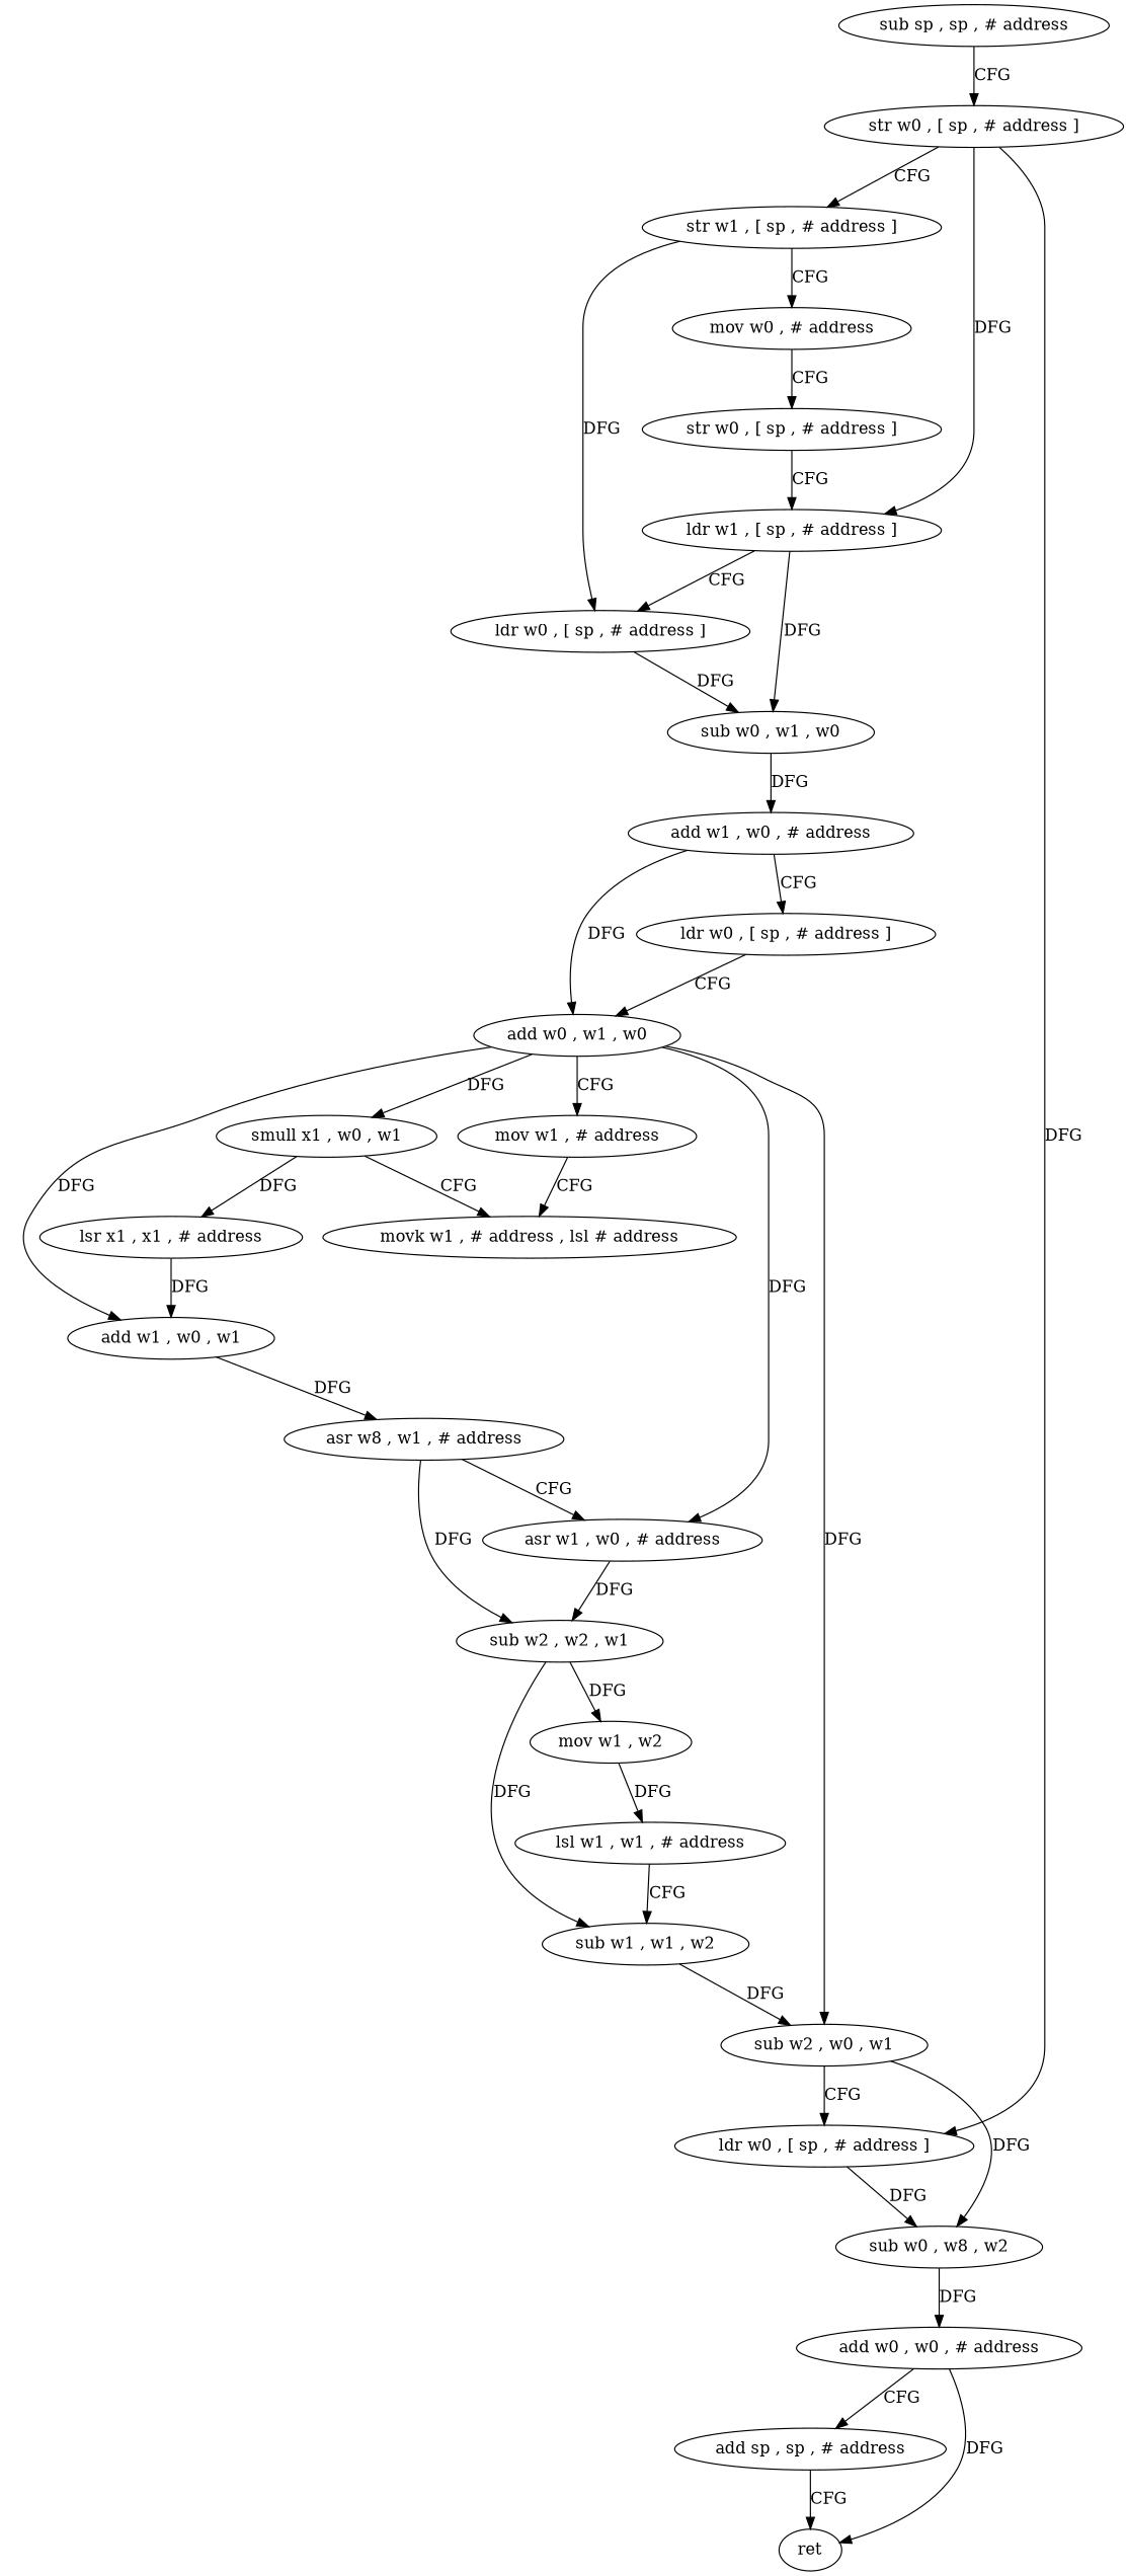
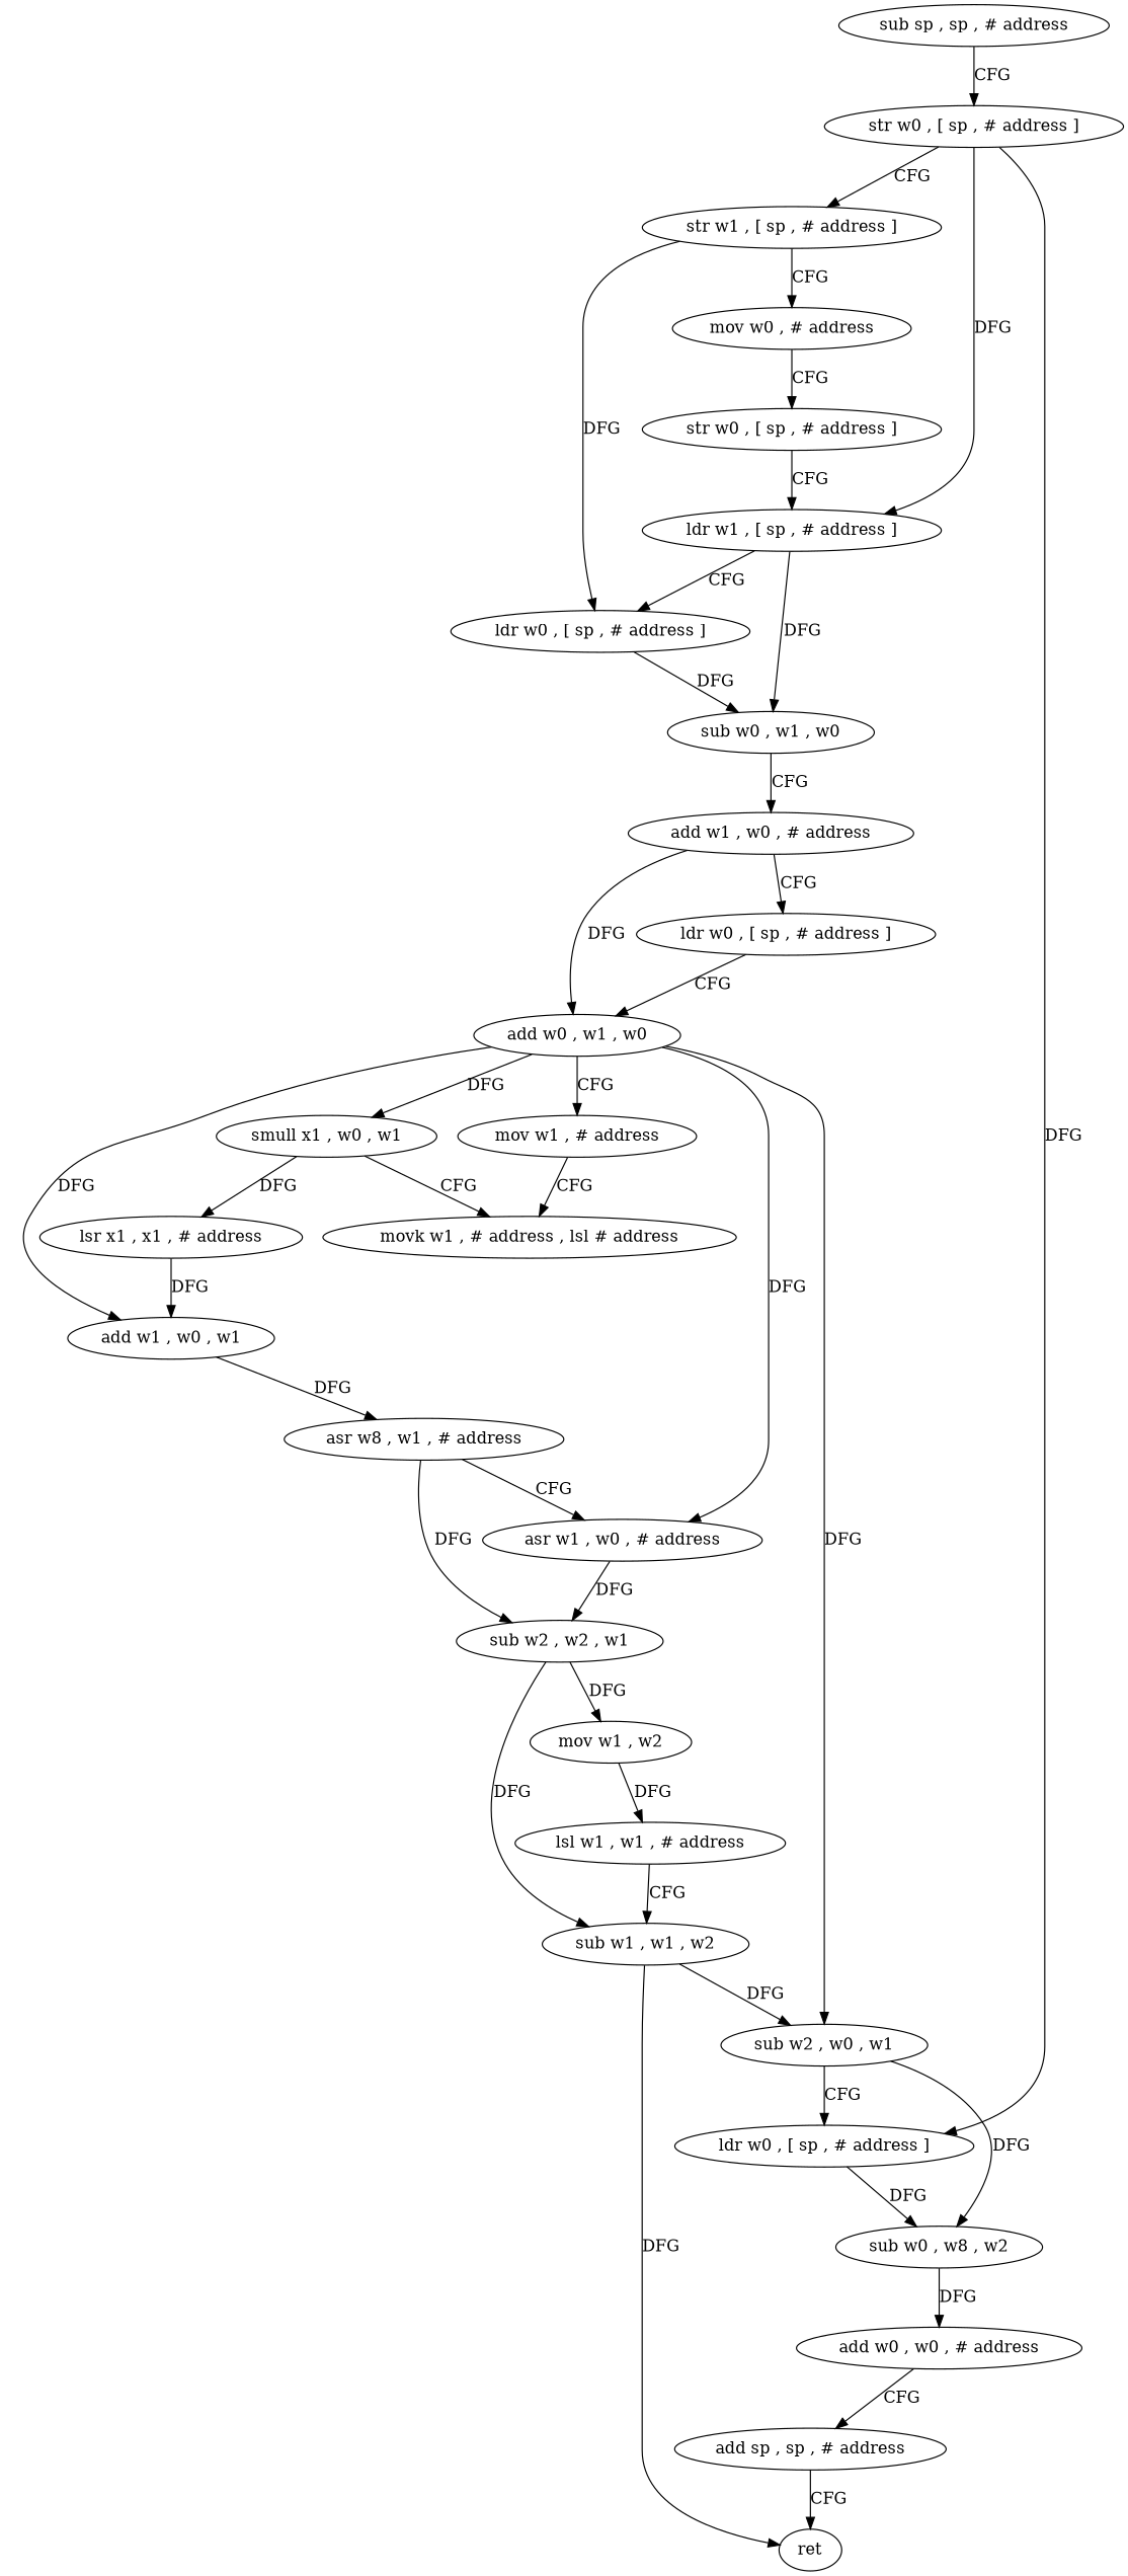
  digraph {
    n1 [label="sub sp , sp , # address"]
    n2 [label="str w0 , [ sp , # address ]"]
    n3 [label="str w1 , [ sp , # address ]"]
    n4 [label="ldr w1 , [ sp , # address ]"]
    n5 [label="ldr w0 , [ sp , # address ]"]
    n6 [label="mov w0 , # address"]
    n7 [label="ldr w0 , [ sp , # address ]"]
    n8 [label="sub w0 , w1 , w0"]
    n9 [label="sub w0 , w8 , w2"]
    n10 [label="str w0 , [ sp , # address ]"]
    n11 [label="add w1 , w0 , # address"]
    n12 [label="ldr w0 , [ sp , # address ]"]
    n13 [label="add w0 , w1 , w0"]
    n14 [label="mov w1 , # address"]
    n15 [label="smull x1 , w0 , w1"]
    n16 [label="add w1 , w0 , w1"]
    n17 [label="asr w1 , w0 , # address"]
    n18 [label="sub w2 , w0 , w1"]
    n19 [label="movk w1 , # address , lsl # address"]
    n20 [label="lsr x1 , x1 , # address"]
    n21 [label="asr w8 , w1 , # address"]
    n22 [label="sub w2 , w2 , w1"]
    n23 [label="mov w1 , w2"]
    n24 [label="sub w1 , w1 , w2"]
    n25 [label="lsl w1 , w1 , # address"]
    n26 [label="add w0 , w0 , # address"]
    n27 [label="add sp , sp , # address"]
    n28 [label=ret]
    n1 -> n2 [label=CFG]
    n2 -> n3 [label=CFG]
    n2 -> n4 [label=DFG]
    n2 -> n5 [label=DFG]
    n3 -> n6 [label=CFG]
    n3 -> n7 [label=DFG]
    n4 -> n7 [label=CFG]
    n4 -> n8 [label=DFG]
    n5 -> n9 [label=DFG]
    n6 -> n10 [label=CFG]
    n7 -> n8 [label=DFG]
-   n8 -> n11 [label=DFG]
+   n8 -> n11 [label=CFG]
    n9 -> n26 [label=DFG]
    n10 -> n4 [label=CFG]
    n11 -> n12 [label=CFG]
    n11 -> n13 [label=DFG]
    n12 -> n13 [label=CFG]
    n13 -> n14 [label=CFG]
    n13 -> n15 [label=DFG]
    n13 -> n16 [label=DFG]
    n13 -> n17 [label=DFG]
    n13 -> n18 [label=DFG]
    n14 -> n19 [label=CFG]
    n15 -> n19 [label=CFG]
    n15 -> n20 [label=DFG]
    n16 -> n21 [label=DFG]
    n17 -> n22 [label=DFG]
    n18 -> n5 [label=CFG]
    n18 -> n9 [label=DFG]
    n20 -> n16 [label=DFG]
    n21 -> n17 [label=CFG]
    n21 -> n22 [label=DFG]
    n22 -> n23 [label=DFG]
    n22 -> n24 [label=DFG]
    n23 -> n25 [label=DFG]
    n24 -> n18 [label=DFG]
    n25 -> n24 [label=CFG]
    n26 -> n27 [label=CFG]
-   n26 -> n28 [label=DFG]
+   n24 -> n28 [label=DFG]
    n27 -> n28 [label=CFG]
  }
